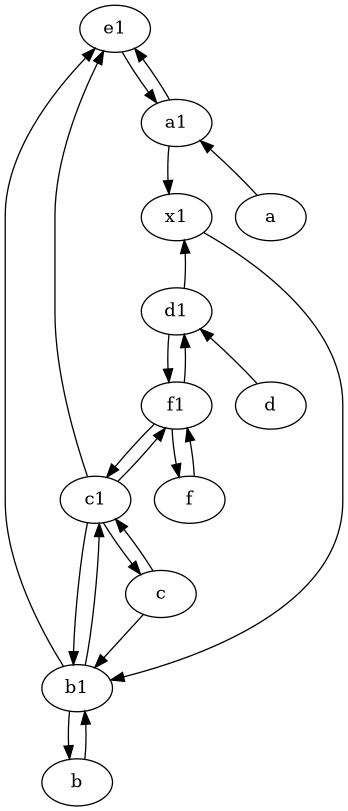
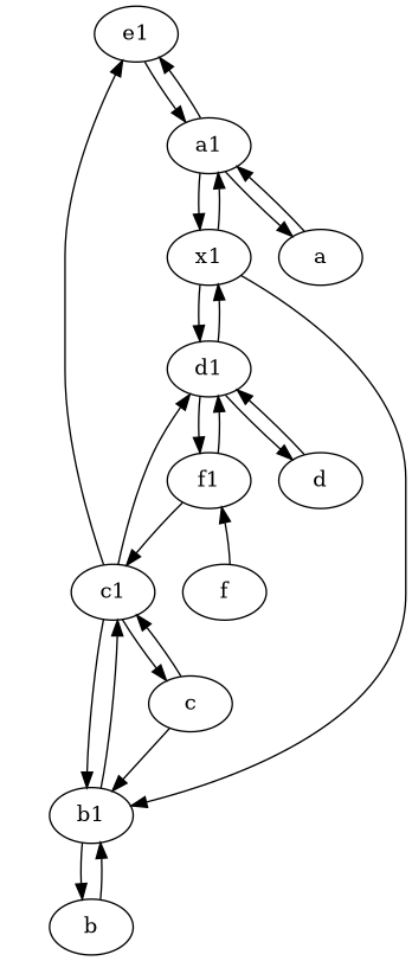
  digraph {
    fontname="DejaVu Serif"
    node [fontname="DejaVu Serif"]
    edge [fontname="DejaVu Serif"]
    e1
    a1
    b1
    c1
    b
    x1
    a
    f1
    c
    d1
    f
    d
    e1 -> a1
    a1 -> e1
    a1 -> x1
-   b1 -> e1
+   a1 -> a
    b1 -> c1
    b1 -> b
    c1 -> e1
    c1 -> b1
-   c1 -> f1
+   c1 -> d1
    c1 -> c
    b -> b1
+   x1 -> a1
    x1 -> b1
+   x1 -> d1
    a -> a1
    f1 -> c1
    f1 -> d1
-   f1 -> f
    c -> b1
    c -> c1
    d1 -> x1
    d1 -> f1
+   d1 -> d
    f -> f1
    d -> d1
  }
